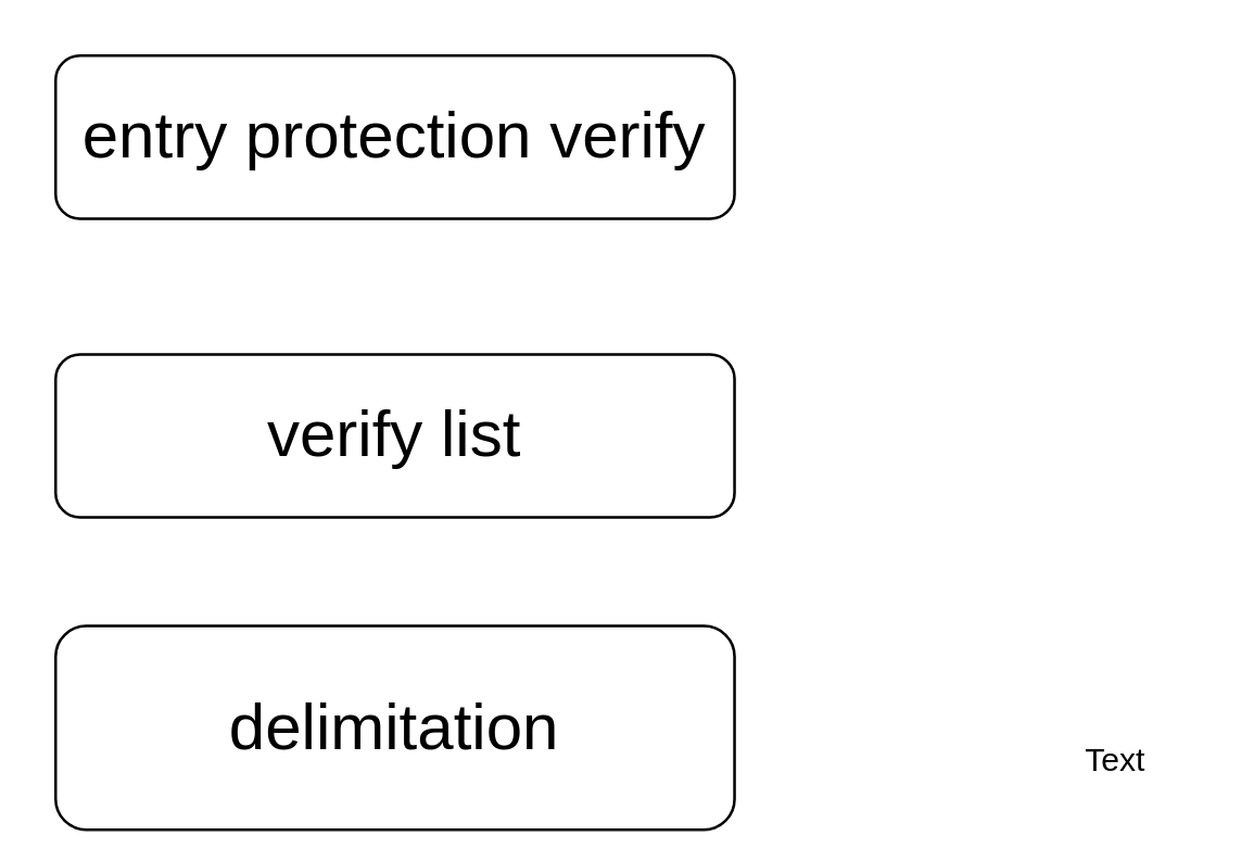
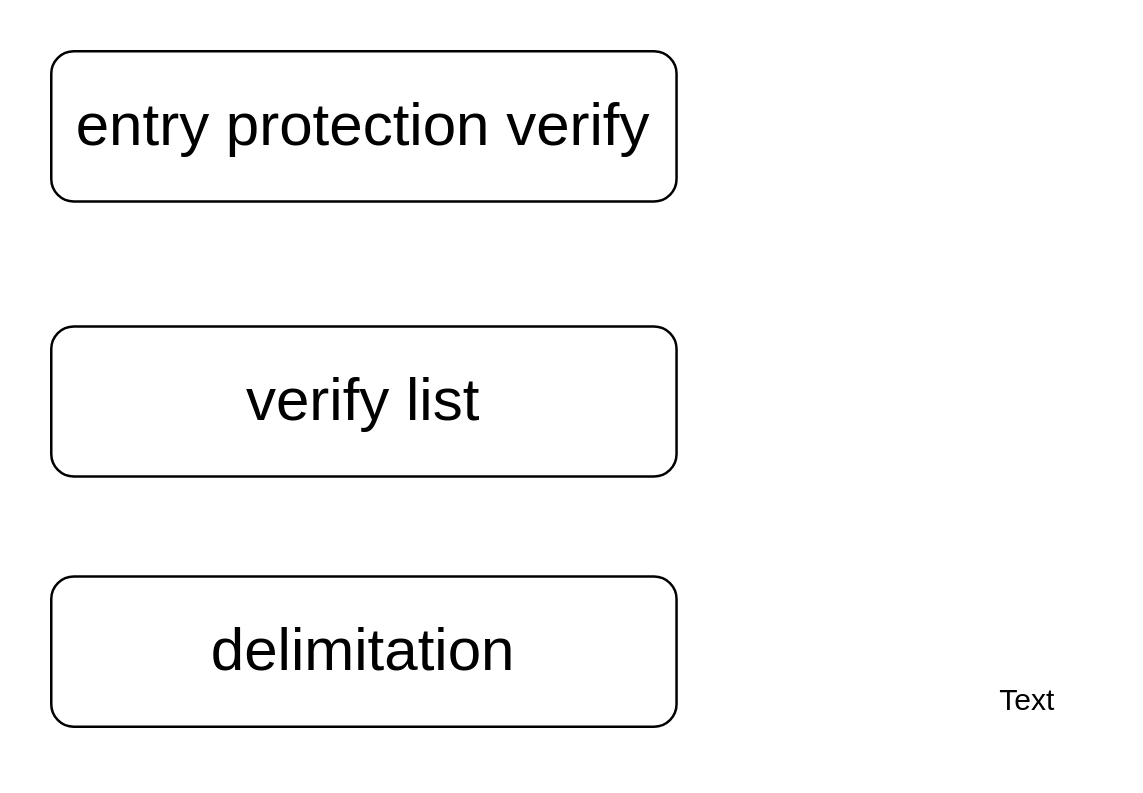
  <mxCell id="0" />
  <mxCell id="1" parent="0" />
  <mxCell id="2" value="&lt;font style=&quot;font-size: 24px;&quot;&gt;entry protection verify&lt;/font&gt;" style="rounded=1;whiteSpace=wrap;html=1;" parent="1" vertex="1"><mxGeometry x="20" y="20" width="250" height="60" as="geometry" /></mxCell>
  <mxCell id="3" value="&lt;font style=&quot;font-size: 24px;&quot;&gt;verify list&lt;/font&gt;" style="rounded=1;whiteSpace=wrap;html=1;" parent="1" vertex="1"><mxGeometry x="20" y="130" width="250" height="60" as="geometry" /></mxCell>
- <mxCell id="4" value="&lt;font style=&quot;font-size: 24px;&quot;&gt;delimitation&lt;/font&gt;" style="rounded=1;whiteSpace=wrap;html=1;" parent="1" vertex="1"><mxGeometry x="20" y="230" width="250" height="75" as="geometry" /></mxCell>
+ <mxCell id="4" value="&lt;font style=&quot;font-size: 24px;&quot;&gt;delimitation&lt;/font&gt;" style="rounded=1;whiteSpace=wrap;html=1;" parent="1" vertex="1"><mxGeometry x="20" y="230" width="250" height="60" as="geometry" /></mxCell>
  <mxCell id="5" value="Text" style="text;html=1;align=center;verticalAlign=middle;resizable=0;points=[];autosize=1;strokeColor=none;fillColor=none;" vertex="1" parent="1"><mxGeometry x="385" y="265" width="50" height="30" as="geometry" /></mxCell>
